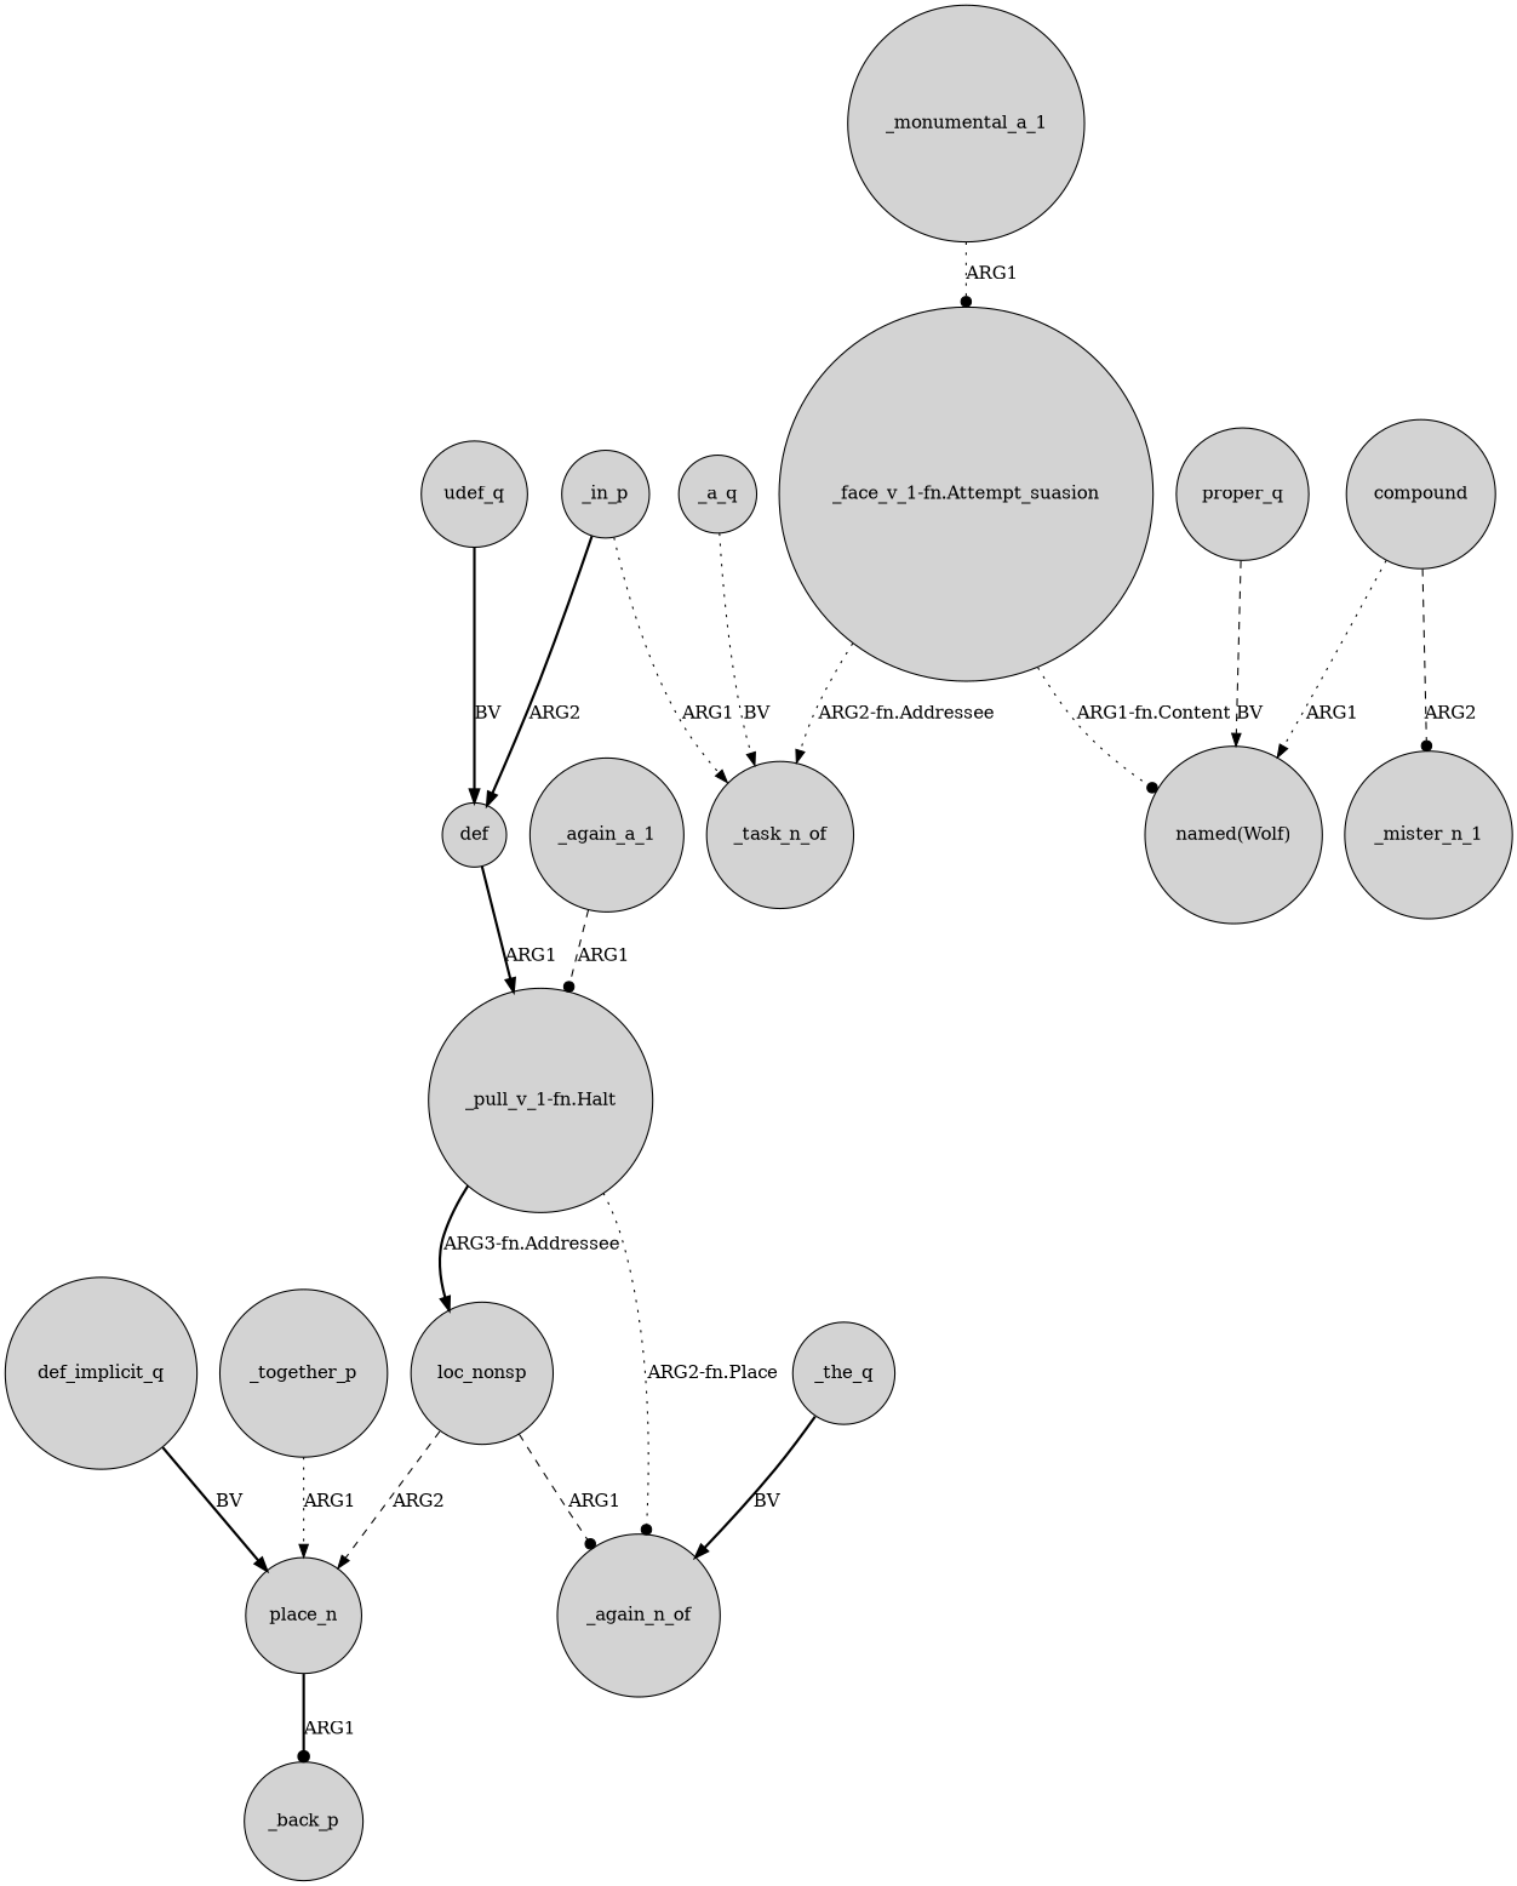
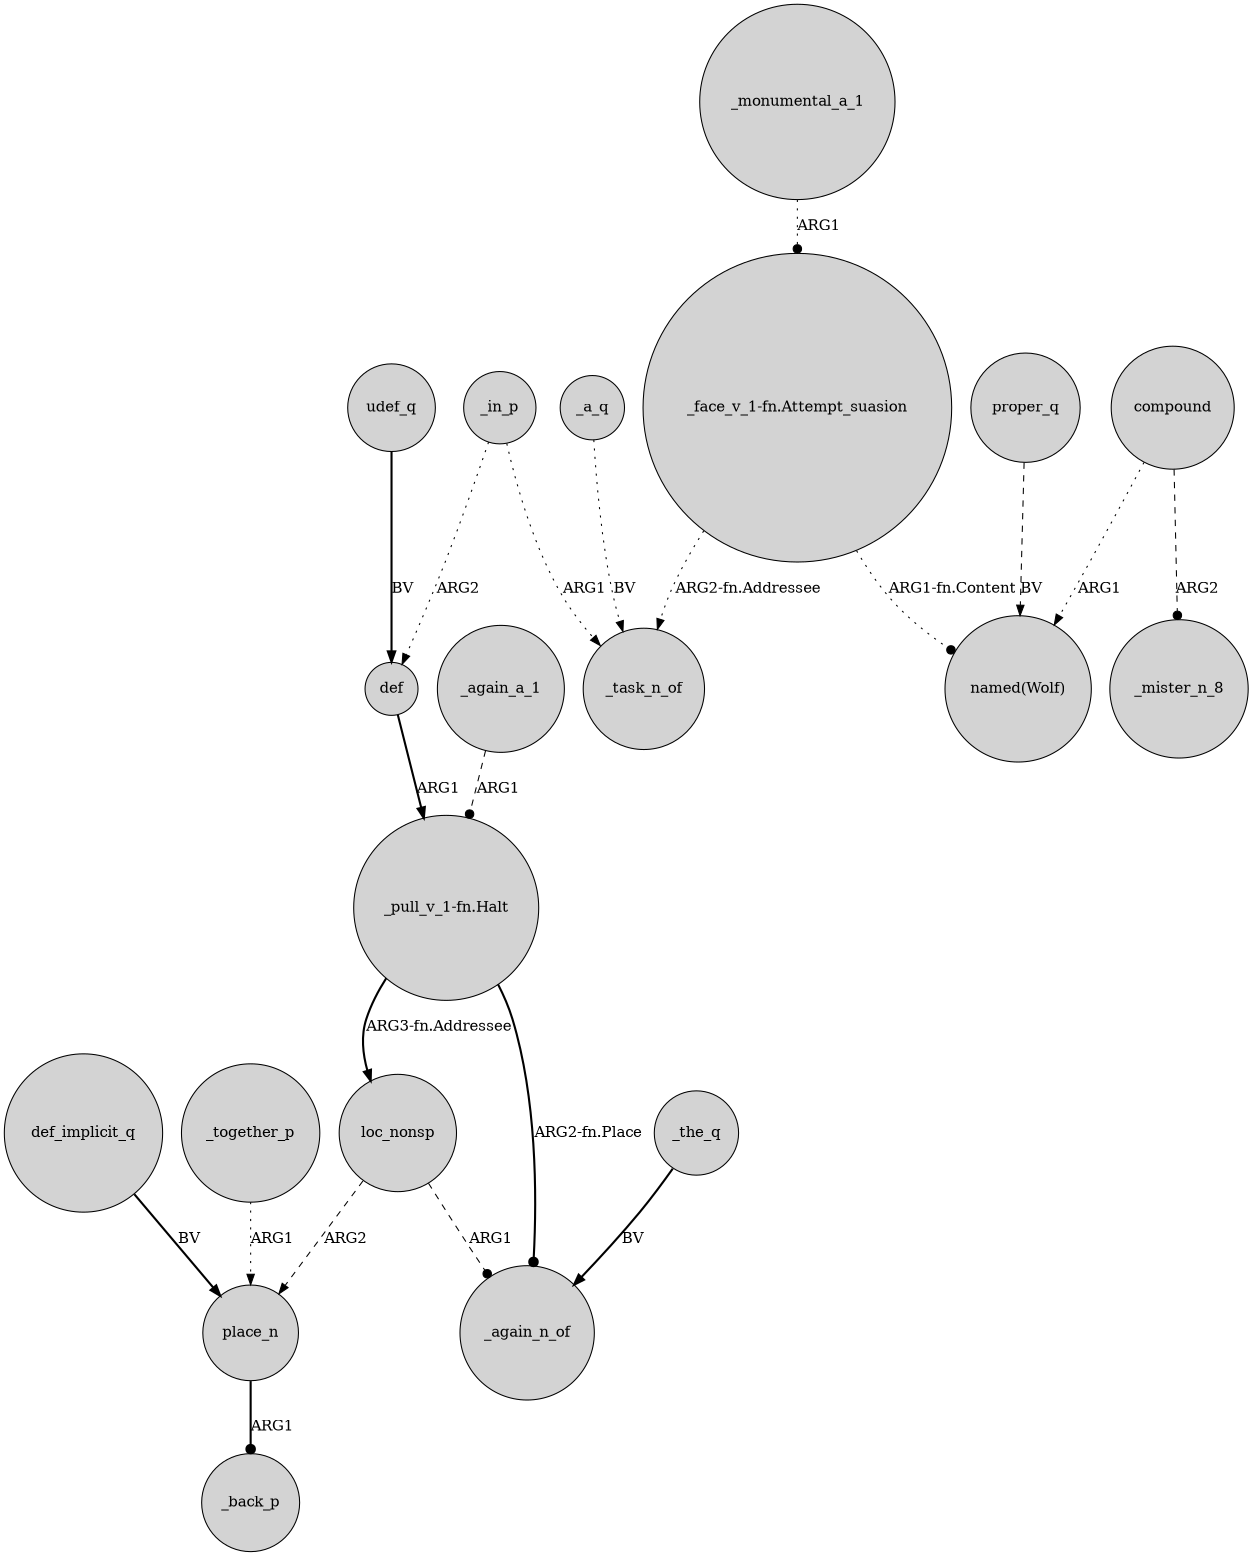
  digraph {
    node [shape=circle style=filled]
    edge [arrowhead=normal style=dotted]
    _together_p
    place_n
    _back_p
    compound
-   _mister_n_1
+   _mister_n_1 [label=_mister_n_8]
    "named(Wolf)"
    "_pull_v_1-fn.Halt"
    loc_nonsp
    n9 [label=_again_n_of]
    def_implicit_q
    n11 [label=def]
    udef_q
    _a_q
    _task_n_of
    "_face_v_1-fn.Attempt_suasion"
    proper_q
    _monumental_a_1
    _again_a_1
    _in_p
    _the_q
    _together_p -> place_n [label=ARG1]
    place_n -> _back_p [arrowhead=dot label=ARG1 style=bold]
    compound -> _mister_n_1 [arrowhead=dot label=ARG2 style=dashed]
    compound -> "named(Wolf)" [label=ARG1]
    "_pull_v_1-fn.Halt" -> loc_nonsp [label="ARG3-fn.Addressee" style=bold]
-   "_pull_v_1-fn.Halt" -> n9 [arrowhead=dot label="ARG2-fn.Place"]
+   "_pull_v_1-fn.Halt" -> n9 [arrowhead=dot label="ARG2-fn.Place" style=bold]
    loc_nonsp -> place_n [label=ARG2 style=dashed]
    loc_nonsp -> n9 [arrowhead=dot label=ARG1 style=dashed]
    def_implicit_q -> place_n [label=BV style=bold]
    n11 -> "_pull_v_1-fn.Halt" [label=ARG1 style=bold]
    udef_q -> n11 [label=BV style=bold]
    _a_q -> _task_n_of [label=BV]
    "_face_v_1-fn.Attempt_suasion" -> "named(Wolf)" [arrowhead=dot label="ARG1-fn.Content"]
    "_face_v_1-fn.Attempt_suasion" -> _task_n_of [label="ARG2-fn.Addressee"]
    proper_q -> "named(Wolf)" [label=BV style=dashed]
    _monumental_a_1 -> "_face_v_1-fn.Attempt_suasion" [arrowhead=dot label=ARG1]
    _again_a_1 -> "_pull_v_1-fn.Halt" [arrowhead=dot label=ARG1 style=dashed]
-   _in_p -> n11 [label=ARG2 style=bold]
+   _in_p -> n11 [label=ARG2]
    _in_p -> _task_n_of [label=ARG1]
    _the_q -> n9 [label=BV style=bold]
  }
